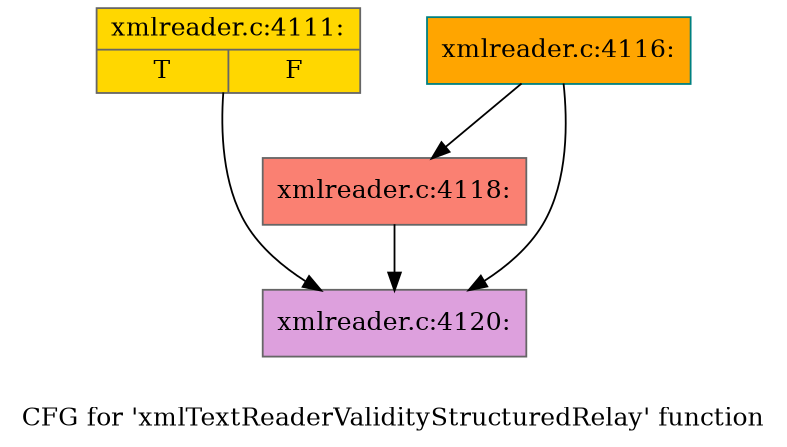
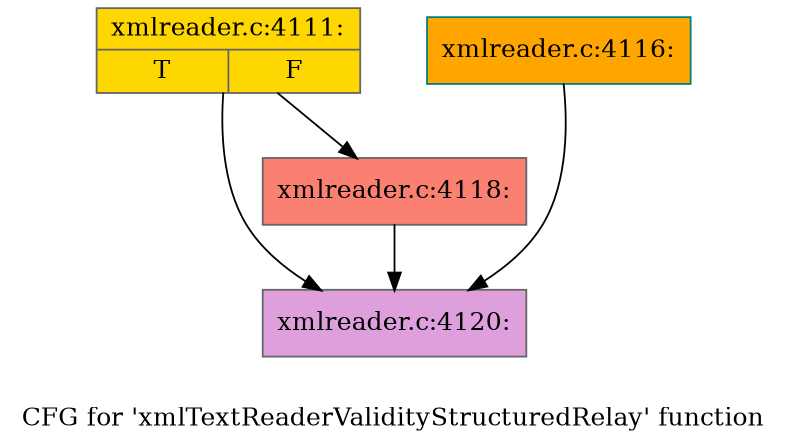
  digraph {
    label="CFG for 'xmlTextReaderValidityStructuredRelay' function"
    node [color=gray40 shape=record style=filled]
    n1 [fillcolor=gold label="{xmlreader.c:4111:|{<s0>T|<s1>F}}"]
    n2 [fillcolor=salmon label="{xmlreader.c:4118:}"]
    n3 [fillcolor=plum label="{xmlreader.c:4120:}"]
    n4 [color=teal fillcolor=orange label="{xmlreader.c:4116:}"]
-   n4 -> n2
+   n1 -> n2
    n1 -> n3
    n2 -> n3
    n4 -> n3
  }
